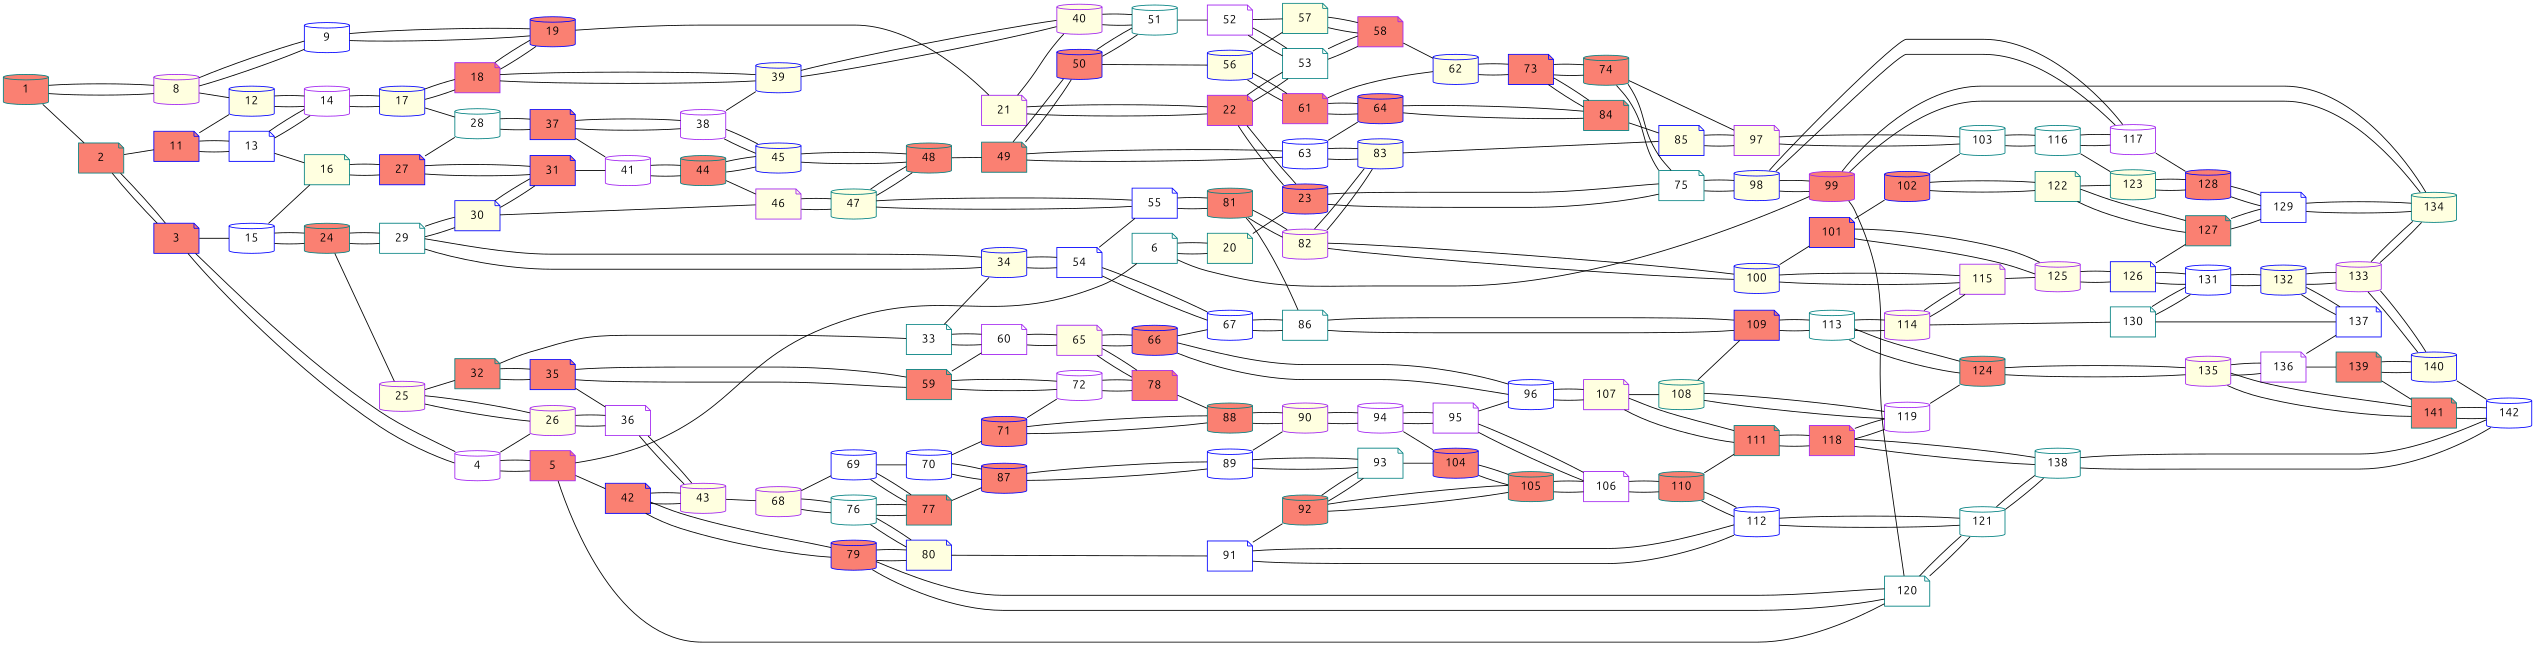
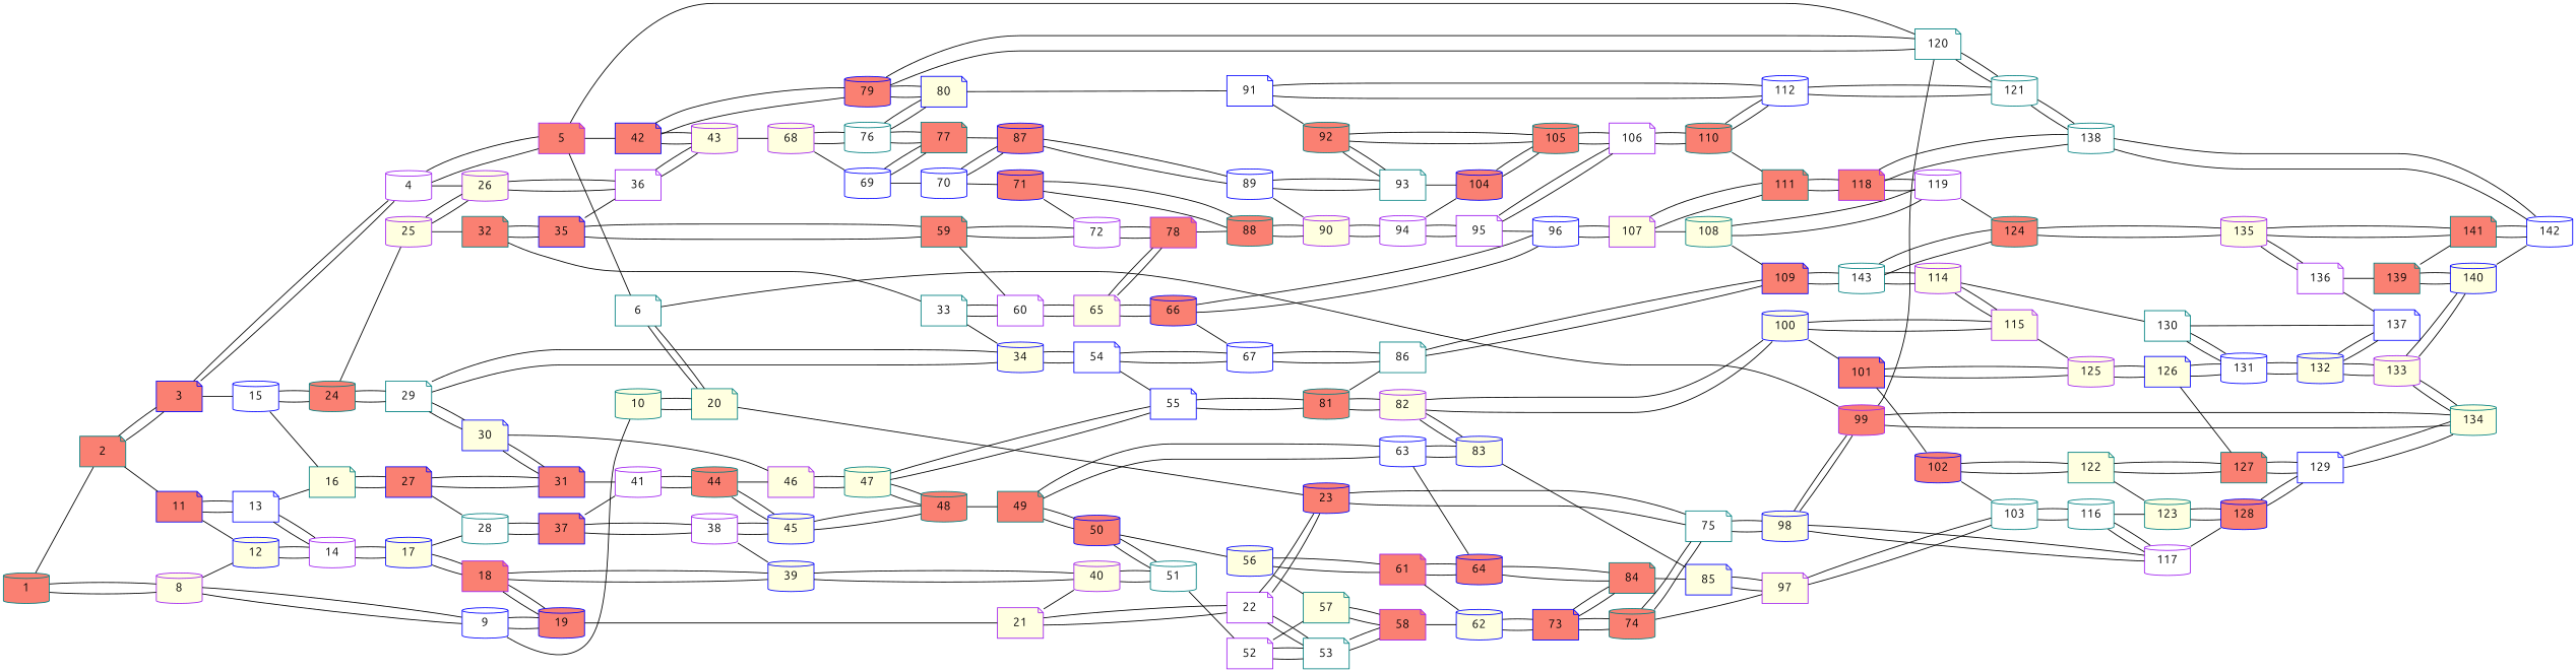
  graph {
    fontname=Ubuntu
    rankdir=LR
    node [color=blue fillcolor=salmon fontname=Ubuntu shape=cylinder style=filled]
    edge [fontname=Ubuntu]
    1 [color=teal]
    2 [color=teal shape=note]
    8 [color=purple fillcolor=lightyellow]
    3 [shape=note]
    11 [shape=note]
    9 [fillcolor=white]
    12 [fillcolor=lightyellow]
    4 [color=purple fillcolor=white]
    15 [fillcolor=white]
    13 [fillcolor=white shape=note]
    5 [color=purple shape=note]
    26 [color=purple fillcolor=lightyellow]
    16 [color=teal fillcolor=lightyellow shape=note]
    24 [color=teal]
    6 [color=teal fillcolor=white shape=note]
    42 [shape=note]
    120 [color=teal fillcolor=white shape=note]
    36 [color=purple fillcolor=white shape=note]
    20 [color=teal fillcolor=lightyellow shape=note]
    99 [color=purple]
    43 [color=purple fillcolor=lightyellow]
    79
    121 [color=teal fillcolor=white]
    23
    134 [color=teal fillcolor=lightyellow]
+   10 [color=teal fillcolor=lightyellow]
    19
    14 [color=purple fillcolor=white]
    21 [color=purple fillcolor=lightyellow shape=note]
    17 [fillcolor=lightyellow]
    27 [shape=note]
    18 [color=purple shape=note]
    28 [color=teal fillcolor=white]
    25 [color=purple fillcolor=lightyellow]
    29 [color=teal fillcolor=white shape=note]
    31 [shape=note]
    39 [fillcolor=lightyellow]
    37 [shape=note]
    40 [color=purple fillcolor=lightyellow]
-   22 [color=purple shape=note]
+   22 [color=purple fillcolor=white shape=note]
    75 [color=teal fillcolor=white shape=note]
    53 [color=teal fillcolor=white shape=note]
    51 [color=teal fillcolor=white]
    58 [color=purple shape=note]
    98 [fillcolor=lightyellow]
    32 [color=teal shape=note]
    30 [fillcolor=lightyellow shape=note]
    34 [fillcolor=lightyellow]
    33 [color=teal fillcolor=white shape=note]
    35 [shape=note]
    41 [color=purple fillcolor=white]
    38 [color=purple fillcolor=white]
    46 [color=purple fillcolor=lightyellow shape=note]
    54 [fillcolor=white shape=note]
    47 [color=teal fillcolor=lightyellow]
    44 [color=teal]
    60 [color=purple fillcolor=white shape=note]
    59 [color=teal shape=note]
    65 [color=purple fillcolor=lightyellow shape=note]
    55 [fillcolor=white shape=note]
    67 [fillcolor=white]
    72 [color=purple fillcolor=white]
    68 [color=purple fillcolor=lightyellow]
    45 [fillcolor=lightyellow]
    48 [color=teal]
    52 [color=purple fillcolor=white shape=note]
    80 [fillcolor=lightyellow shape=note]
    69 [fillcolor=white]
    76 [color=teal fillcolor=white]
    49 [color=teal shape=note]
    81 [color=teal]
    50
    63 [fillcolor=white]
    56 [fillcolor=lightyellow]
    64
    83 [fillcolor=lightyellow]
    57 [color=teal fillcolor=lightyellow shape=note]
    61 [color=purple shape=note]
    62 [fillcolor=lightyellow]
    86 [color=teal fillcolor=white shape=note]
    82 [color=purple fillcolor=lightyellow]
    73 [shape=note]
    78 [color=purple shape=note]
    66
    84 [color=teal shape=note]
    74 [color=teal]
    85 [fillcolor=lightyellow shape=note]
    96 [fillcolor=white]
    88 [color=teal]
    107 [color=purple fillcolor=lightyellow shape=note]
    109 [shape=note]
    70 [fillcolor=white]
    77 [color=teal shape=note]
    71
    87
    89 [fillcolor=white]
    90 [color=purple fillcolor=lightyellow]
    97 [color=purple fillcolor=lightyellow shape=note]
    103 [color=teal fillcolor=white]
    117 [color=purple fillcolor=white]
    91 [fillcolor=white shape=note]
    92 [color=teal]
    112 [fillcolor=white]
    100 [fillcolor=lightyellow]
    101 [shape=note]
    115 [color=purple fillcolor=lightyellow shape=note]
-   113 [color=teal fillcolor=white]
+   113 [color=teal fillcolor=white label=143]
    93 [color=teal fillcolor=white shape=note]
    94 [color=purple fillcolor=white]
    104
    95 [color=purple fillcolor=white shape=note]
    105 [color=teal]
    106 [color=purple fillcolor=white shape=note]
    110 [color=teal]
    108 [color=teal fillcolor=lightyellow]
    111 [color=teal shape=note]
    116 [color=teal fillcolor=white]
    128
    102
    125 [color=purple fillcolor=lightyellow]
    122 [color=teal fillcolor=lightyellow shape=note]
    126 [fillcolor=lightyellow shape=note]
    123 [color=teal fillcolor=lightyellow]
    127 [color=teal shape=note]
    119 [color=purple fillcolor=white]
    118 [color=purple shape=note]
    124 [color=teal]
    114 [color=purple fillcolor=lightyellow]
    138 [color=teal fillcolor=white]
    130 [color=teal fillcolor=white shape=note]
    135 [color=purple fillcolor=lightyellow]
    131 [fillcolor=white]
    137 [fillcolor=white shape=note]
    129 [fillcolor=white shape=note]
    142 [fillcolor=white]
    136 [color=purple fillcolor=white shape=note]
    141 [color=teal shape=note]
    132 [fillcolor=lightyellow]
    133 [color=purple fillcolor=lightyellow]
    140 [fillcolor=lightyellow]
    139 [color=teal shape=note]
    1 -- 2
    1 -- 8
    1 -- 8
    2 -- 3
    2 -- 3
    2 -- 11
    8 -- 9
    8 -- 9
    8 -- 12
    3 -- 4
    3 -- 4
    3 -- 15
    11 -- 12
    11 -- 13
    11 -- 13
+   9 -- 10
    9 -- 19
    9 -- 19
    12 -- 14
    12 -- 14
    4 -- 5
    4 -- 5
    4 -- 26
    15 -- 16
    15 -- 24
    15 -- 24
    13 -- 16
    13 -- 14
    13 -- 14
    5 -- 6
    5 -- 42
    5 -- 120
    26 -- 36
    26 -- 36
    16 -- 27
    16 -- 27
    24 -- 25
    24 -- 29
    24 -- 29
    6 -- 20
    6 -- 20
    6 -- 99
    42 -- 43
    42 -- 43
    42 -- 79
    42 -- 79
    120 -- 121
    120 -- 121
    36 -- 43
    36 -- 43
    20 -- 23
    99 -- 120
    99 -- 134
    99 -- 134
    43 -- 68
    79 -- 120
    79 -- 120
    79 -- 80
    79 -- 80
    121 -- 138
    121 -- 138
    23 -- 75
    23 -- 75
+   10 -- 20
+   10 -- 20
    19 -- 21
    14 -- 17
    14 -- 17
    21 -- 40
    21 -- 22
    21 -- 22
    17 -- 18
    17 -- 18
    17 -- 28
    27 -- 28
    27 -- 31
    27 -- 31
    18 -- 19
    18 -- 19
    18 -- 39
    18 -- 39
    28 -- 37
    28 -- 37
    25 -- 26
    25 -- 26
    25 -- 32
    29 -- 30
    29 -- 30
    29 -- 34
    29 -- 34
    31 -- 41
    39 -- 40
    39 -- 40
    37 -- 41
    37 -- 38
    37 -- 38
    40 -- 51
    40 -- 51
    22 -- 23
    22 -- 23
    22 -- 53
    22 -- 53
    75 -- 98
    75 -- 98
    53 -- 58
    53 -- 58
    51 -- 52
    58 -- 62
    98 -- 99
    98 -- 99
    98 -- 117
    98 -- 117
    32 -- 33
    32 -- 35
    32 -- 35
    30 -- 31
    30 -- 31
    30 -- 46
    34 -- 54
    34 -- 54
    33 -- 34
    33 -- 60
    33 -- 60
    35 -- 36
    35 -- 59
    35 -- 59
    41 -- 44
    41 -- 44
    38 -- 39
    38 -- 45
    38 -- 45
    46 -- 47
    46 -- 47
    54 -- 55
    54 -- 67
    54 -- 67
    47 -- 55
    47 -- 55
    47 -- 48
    47 -- 48
    44 -- 46
    44 -- 45
    44 -- 45
    60 -- 65
    60 -- 65
    59 -- 60
    59 -- 72
    59 -- 72
    65 -- 78
    65 -- 78
    65 -- 66
    65 -- 66
    55 -- 81
    55 -- 81
    67 -- 86
    67 -- 86
    72 -- 78
    72 -- 78
    68 -- 69
    68 -- 76
    68 -- 76
    45 -- 48
    45 -- 48
    48 -- 49
    52 -- 53
    52 -- 53
    52 -- 57
    80 -- 91
    69 -- 70
    69 -- 77
    69 -- 77
    76 -- 80
    76 -- 80
    76 -- 77
    76 -- 77
    49 -- 50
    49 -- 50
    49 -- 63
    49 -- 63
    81 -- 86
    81 -- 82
    81 -- 82
    50 -- 51
    50 -- 51
    50 -- 56
    63 -- 64
    63 -- 83
    63 -- 83
    56 -- 57
    56 -- 61
    56 -- 61
    64 -- 84
    64 -- 84
    83 -- 85
    57 -- 58
    57 -- 58
    61 -- 64
    61 -- 64
    61 -- 62
    62 -- 73
    62 -- 73
    86 -- 109
    86 -- 109
    82 -- 83
    82 -- 83
    82 -- 100
    82 -- 100
    73 -- 84
    73 -- 84
    73 -- 74
    73 -- 74
    78 -- 88
    66 -- 67
    66 -- 96
    66 -- 96
    84 -- 85
    74 -- 75
    74 -- 75
    74 -- 97
    85 -- 97
    85 -- 97
    96 -- 107
    96 -- 107
    88 -- 90
    88 -- 90
    107 -- 108
    107 -- 111
    107 -- 111
    109 -- 113
    109 -- 113
    70 -- 71
    70 -- 87
    70 -- 87
    77 -- 87
    71 -- 72
    71 -- 88
    71 -- 88
    87 -- 89
    87 -- 89
    89 -- 90
    89 -- 93
    89 -- 93
    90 -- 94
    90 -- 94
    97 -- 103
    97 -- 103
    103 -- 116
    103 -- 116
    117 -- 128
    91 -- 92
    91 -- 112
    91 -- 112
    92 -- 93
    92 -- 93
    92 -- 105
    92 -- 105
    112 -- 121
    112 -- 121
    100 -- 101
    100 -- 115
    100 -- 115
    101 -- 102
    101 -- 125
    101 -- 125
    115 -- 125
    113 -- 124
    113 -- 124
    113 -- 114
    113 -- 114
    93 -- 104
    94 -- 104
    94 -- 95
    94 -- 95
    104 -- 105
    104 -- 105
    95 -- 96
    95 -- 106
    95 -- 106
    105 -- 106
    105 -- 106
    106 -- 110
    106 -- 110
    110 -- 112
    110 -- 112
    110 -- 111
    108 -- 109
    108 -- 119
    108 -- 119
    111 -- 118
    111 -- 118
    116 -- 117
    116 -- 117
    116 -- 123
    128 -- 129
    128 -- 129
    102 -- 103
    102 -- 122
    102 -- 122
    125 -- 126
    125 -- 126
    122 -- 123
    122 -- 127
    122 -- 127
    126 -- 127
    126 -- 131
    126 -- 131
    123 -- 128
    123 -- 128
    127 -- 129
    127 -- 129
    119 -- 124
    118 -- 119
    118 -- 119
    118 -- 138
    118 -- 138
    124 -- 135
    124 -- 135
    114 -- 115
    114 -- 115
    114 -- 130
    138 -- 142
    138 -- 142
    130 -- 131
    130 -- 131
    130 -- 137
    135 -- 136
    135 -- 136
    135 -- 141
    135 -- 141
    131 -- 132
    131 -- 132
    129 -- 134
    129 -- 134
    136 -- 137
    136 -- 139
    141 -- 142
    141 -- 142
    132 -- 137
    132 -- 137
    132 -- 133
    132 -- 133
    133 -- 134
    133 -- 134
    133 -- 140
    133 -- 140
    140 -- 142
    139 -- 141
    139 -- 140
    139 -- 140
  }
